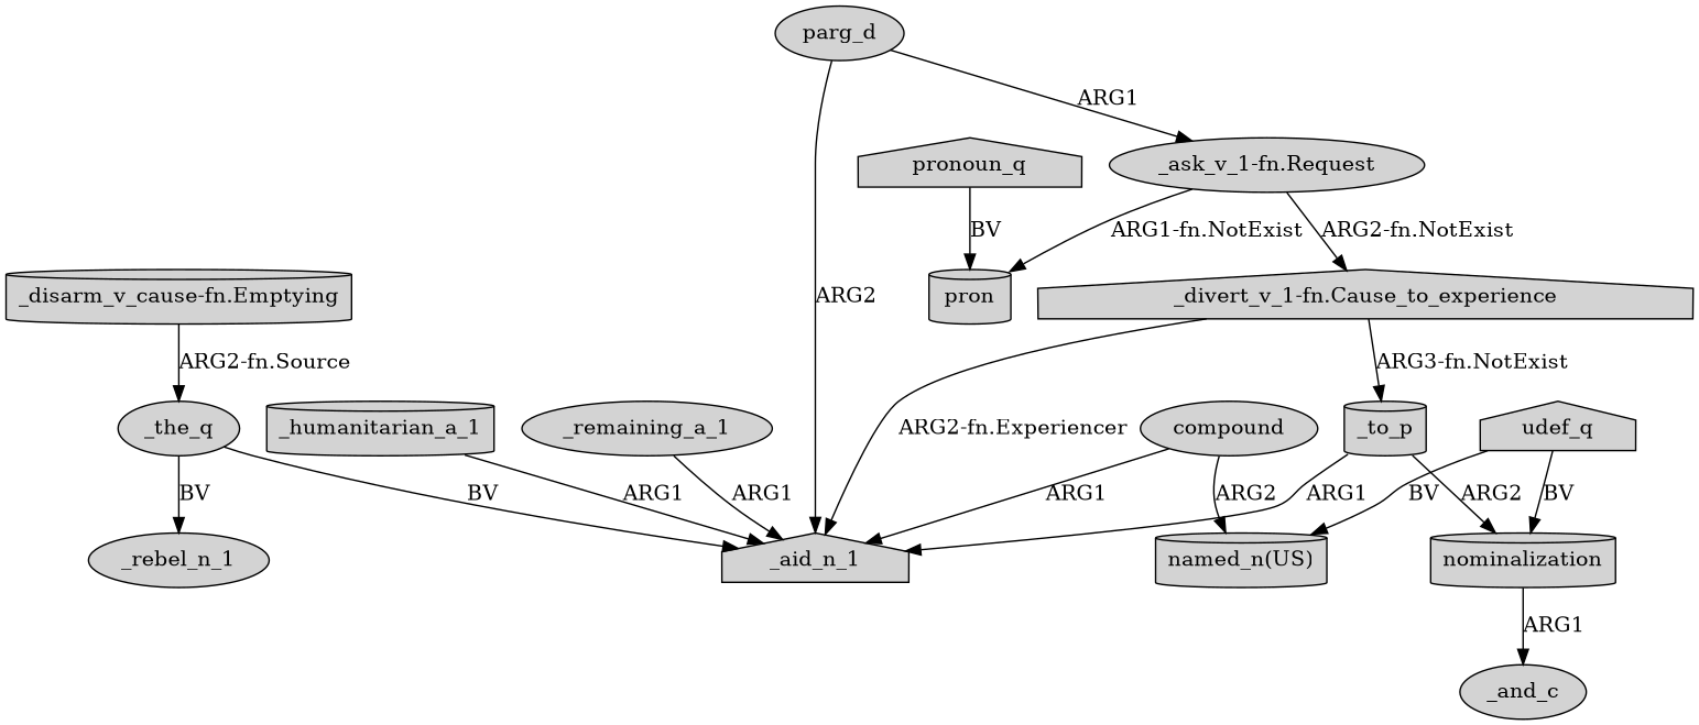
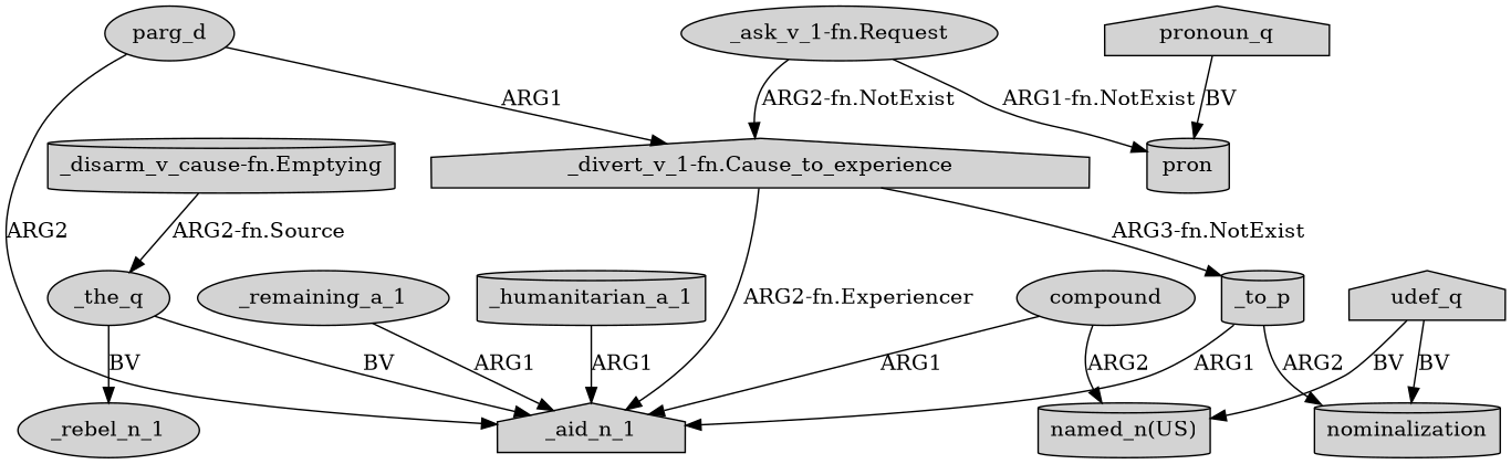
  digraph {
    node [shape=ellipse style=filled]
    "_divert_v_1-fn.Cause_to_experience" [shape=house]
    _to_p [shape=cylinder]
    _aid_n_1 [shape=house]
    nominalization [shape=cylinder]
-   _and_c
    udef_q [shape=house]
    "named_n(US)" [shape=cylinder]
    "_disarm_v_cause-fn.Emptying" [shape=cylinder]
    _the_q
    "_ask_v_1-fn.Request"
    pron [shape=cylinder]
    _remaining_a_1
    compound
    parg_d
    pronoun_q [shape=house]
    _humanitarian_a_1 [shape=cylinder]
    _rebel_n_1
    "_divert_v_1-fn.Cause_to_experience" -> _to_p [label="ARG3-fn.NotExist"]
    "_divert_v_1-fn.Cause_to_experience" -> _aid_n_1 [label="ARG2-fn.Experiencer"]
    _to_p -> _aid_n_1 [label=ARG1]
    _to_p -> nominalization [label=ARG2]
-   nominalization -> _and_c [label=ARG1]
    udef_q -> nominalization [label=BV]
    udef_q -> "named_n(US)" [label=BV]
    "_disarm_v_cause-fn.Emptying" -> _the_q [label="ARG2-fn.Source"]
    _the_q -> _aid_n_1 [label=BV]
    _the_q -> _rebel_n_1 [label=BV]
    "_ask_v_1-fn.Request" -> "_divert_v_1-fn.Cause_to_experience" [label="ARG2-fn.NotExist"]
    "_ask_v_1-fn.Request" -> pron [label="ARG1-fn.NotExist"]
    _remaining_a_1 -> _aid_n_1 [label=ARG1]
    compound -> _aid_n_1 [label=ARG1]
    compound -> "named_n(US)" [label=ARG2]
-   parg_d -> "_ask_v_1-fn.Request" [label=ARG1]
+   parg_d -> "_divert_v_1-fn.Cause_to_experience" [label=ARG1]
    parg_d -> _aid_n_1 [label=ARG2]
    pronoun_q -> pron [label=BV]
    _humanitarian_a_1 -> _aid_n_1 [label=ARG1]
  }
